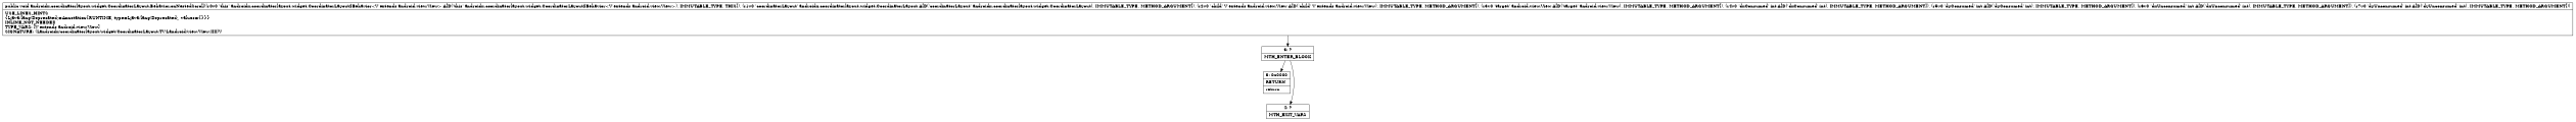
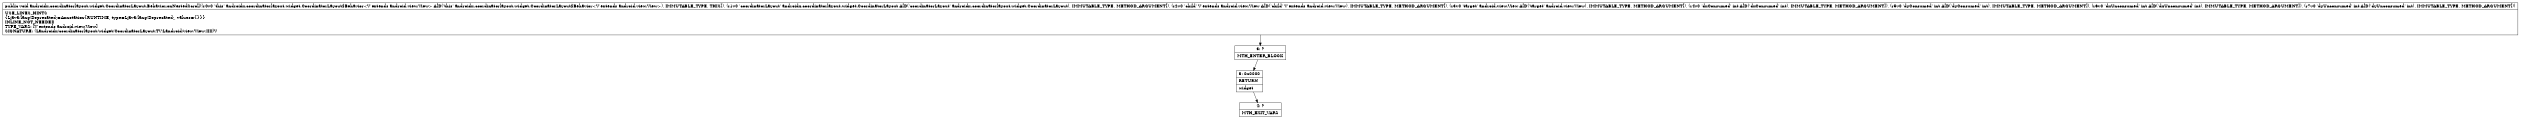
  digraph {
    node [shape=record]
    n1 [label="{3\:\ ?|MTH_ENTER_BLOCK\l}"]
-   n2 [label="{5\:\ 0x0000|RETURN\l|return\l}"]
+   n2 [label="{5\:\ 0x0000|RETURN\l|widget\l}"]
    n3 [label="{4\:\ ?|MTH_EXIT_VARS\l}"]
    n4 [label="{public void androidx.coordinatorlayout.widget.CoordinatorLayout.Behavior.onNestedScroll((r0v0 'this' androidx.coordinatorlayout.widget.CoordinatorLayout$Behavior\<V extends android.view.View\> A[D('this' androidx.coordinatorlayout.widget.CoordinatorLayout$Behavior\<V extends android.view.View\>), IMMUTABLE_TYPE, THIS]), (r1v0 'coordinatorLayout' androidx.coordinatorlayout.widget.CoordinatorLayout A[D('coordinatorLayout' androidx.coordinatorlayout.widget.CoordinatorLayout), IMMUTABLE_TYPE, METHOD_ARGUMENT]), (r2v0 'child' V extends android.view.View A[D('child' V extends android.view.View), IMMUTABLE_TYPE, METHOD_ARGUMENT]), (r3v0 'target' android.view.View A[D('target' android.view.View), IMMUTABLE_TYPE, METHOD_ARGUMENT]), (r4v0 'dxConsumed' int A[D('dxConsumed' int), IMMUTABLE_TYPE, METHOD_ARGUMENT]), (r5v0 'dyConsumed' int A[D('dyConsumed' int), IMMUTABLE_TYPE, METHOD_ARGUMENT]), (r6v0 'dxUnconsumed' int A[D('dxUnconsumed' int), IMMUTABLE_TYPE, METHOD_ARGUMENT]), (r7v0 'dyUnconsumed' int A[D('dyUnconsumed' int), IMMUTABLE_TYPE, METHOD_ARGUMENT]))  | USE_LINES_HINTS\l\{Ljava\/lang\/Deprecated;=Annotation\{RUNTIME, type=Ljava\/lang\/Deprecated;, values=\{\}\}\}\lINLINE_NOT_NEEDED\lTYPE_VARS: [V extends android.view.View]\lSIGNATURE: (Landroidx\/coordinatorlayout\/widget\/CoordinatorLayout;TV;Landroid\/view\/View;IIII)V\l}"]
    n1 -> n2
-   n1 -> n3
+   n2 -> n3
    n4 -> n1
  }
